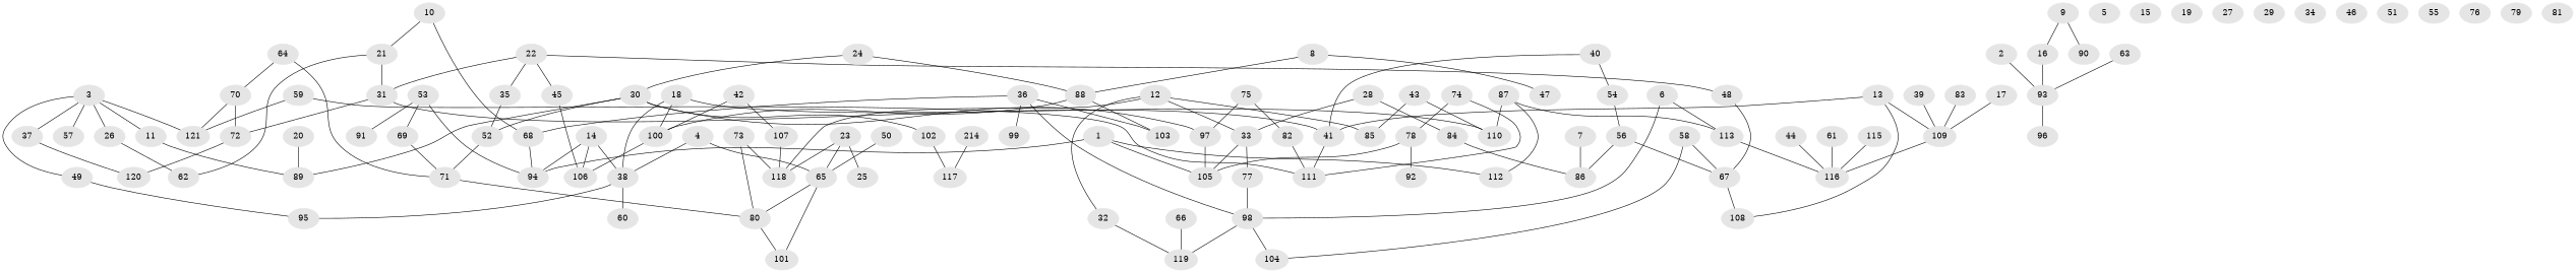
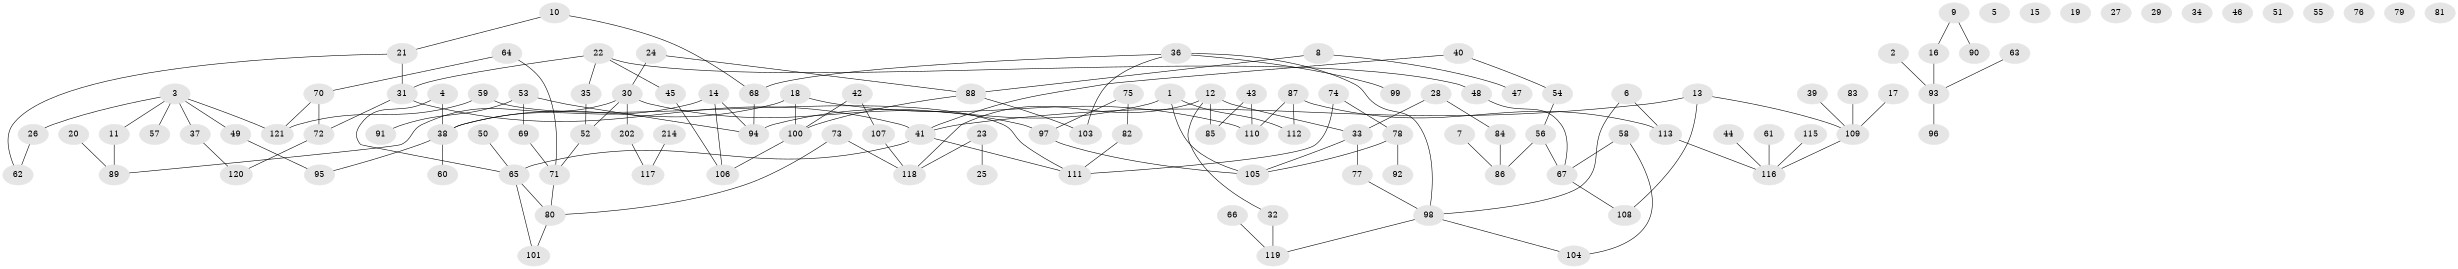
  graph {
    node [color=gray90 style=filled]
    1
    94
    105
    112
    2
    93
    96
    3
    11
    26
    37
    49
    57
    121
    89
    62
    120
    95
    4
    38
    65
    60
    80
    101
    5
    6
    98
    113
    119
    104
    116
    7
    86
    8
    47
    88
    100
    103
    9
    16
    90
    10
    21
    68
    31
    12
    32
    33
    85
    118
    77
    13
    41
    108
    109
    111
    14
    106
    15
    17
    18
    110
    19
    20
    72
    22
    35
    45
    48
    52
    67
    23
    25
    24
    30
    97
-   102
+   102 [label=202]
    27
    28
    84
    29
    71
    117
    34
    36
    99
    39
    40
    54
    56
    42
    107
    43
    44
    46
    50
    51
    53
    69
    91
    55
    58
    59
    61
    63
    64
    70
    66
    73
    74
    78
    92
    75
    82
    76
    79
    81
    83
    87
    n120 [label=214]
    115
    1 -- 94
    1 -- 105
    1 -- 112
    2 -- 93
    93 -- 96
    3 -- 11
    3 -- 26
    3 -- 37
    3 -- 49
    3 -- 57
    3 -- 121
    11 -- 89
    26 -- 62
    37 -- 120
    49 -- 95
    4 -- 38
    4 -- 65
    38 -- 95
    38 -- 60
    65 -- 80
    65 -- 101
    80 -- 101
    6 -- 98
    6 -- 113
    98 -- 119
    98 -- 104
    113 -- 116
    7 -- 86
    8 -- 47
    8 -- 88
    88 -- 100
    88 -- 103
    100 -- 106
    9 -- 16
    9 -- 90
    16 -- 93
    10 -- 21
    10 -- 68
    21 -- 62
    21 -- 31
    68 -- 94
    31 -- 41
    31 -- 72
    12 -- 32
    12 -- 33
    12 -- 85
    12 -- 118
    32 -- 119
    33 -- 105
    33 -- 77
    77 -- 98
    13 -- 41
    13 -- 108
    13 -- 109
-   23 -- 65
+   41 -- 65
    41 -- 111
    109 -- 116
    14 -- 94
    14 -- 38
    14 -- 106
    17 -- 109
    18 -- 38
    18 -- 100
    18 -- 110
    20 -- 89
    72 -- 120
    22 -- 31
    22 -- 35
    22 -- 45
    22 -- 48
    35 -- 52
    45 -- 106
    48 -- 67
    52 -- 71
    67 -- 108
    23 -- 118
    23 -- 25
    24 -- 88
    24 -- 30
    30 -- 89
    30 -- 52
    30 -- 97
    30 -- 102
    97 -- 105
    102 -- 117
    28 -- 33
    28 -- 84
    84 -- 86
    71 -- 80
    36 -- 98
    36 -- 103
    36 -- 68
    36 -- 99
    39 -- 109
    40 -- 41
    40 -- 54
    54 -- 56
    56 -- 86
    56 -- 67
    42 -- 100
    42 -- 107
    107 -- 118
    43 -- 85
    43 -- 110
    44 -- 116
    50 -- 65
    53 -- 94
    53 -- 69
    53 -- 91
    69 -- 71
    58 -- 104
    58 -- 67
    59 -- 121
    59 -- 111
    61 -- 116
    63 -- 93
    64 -- 71
    64 -- 70
    70 -- 121
    70 -- 72
    66 -- 119
    73 -- 80
    73 -- 118
    74 -- 111
    74 -- 78
    78 -- 105
    78 -- 92
    75 -- 97
    75 -- 82
    82 -- 111
    83 -- 109
    87 -- 112
    87 -- 113
    87 -- 110
    n120 -- 117
    115 -- 116
  }
